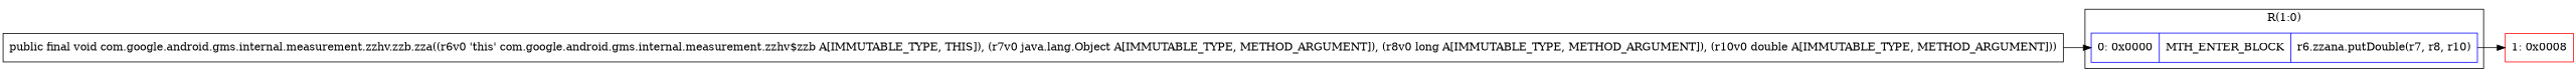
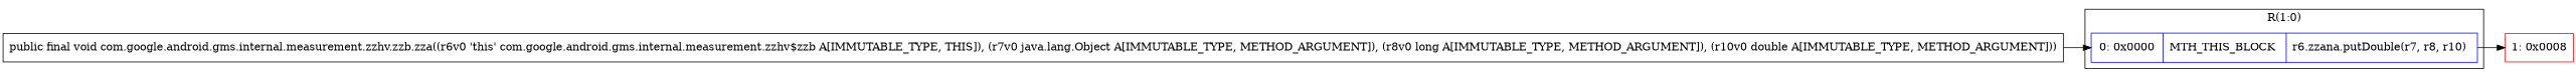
  digraph {
    rankdir=LR
    node [shape=record]
-   n1 [color=blue label="{0\:\ 0x0000|MTH_ENTER_BLOCK\l|r6.zzana.putDouble(r7, r8, r10)\l}"]
+   n1 [color=blue label="{0\:\ 0x0000|MTH_THIS_BLOCK\l|r6.zzana.putDouble(r7, r8, r10)\l}"]
    n2 [color=red label="{1\:\ 0x0008}"]
    n3 [label="{public final void com.google.android.gms.internal.measurement.zzhv.zzb.zza((r6v0 'this' com.google.android.gms.internal.measurement.zzhv$zzb A[IMMUTABLE_TYPE, THIS]), (r7v0 java.lang.Object A[IMMUTABLE_TYPE, METHOD_ARGUMENT]), (r8v0 long A[IMMUTABLE_TYPE, METHOD_ARGUMENT]), (r10v0 double A[IMMUTABLE_TYPE, METHOD_ARGUMENT])) }"]
    subgraph cluster_1 {
      label="R(1:0)"
      n1
    }
    n1 -> n2
    n3 -> n1
  }
